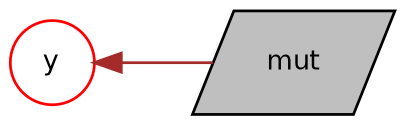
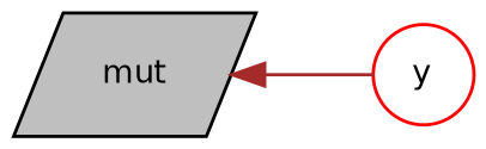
  digraph {
    rankdir=LR
    node [fontname=Helvetica fontsize=10]
    n1 [color=black fillcolor=grey75 fontcolor=black height=0.2 label=mut shape=parallelogram style=filled width=0.4]
    n2 [color=red height=0.2 label=y shape=circle width=0.4]
-   n2 -> n1 [color=brown dir=back fontname=Helvetica fontsize=10 labelfontname=Helvetica labelfontsize=10 style=solid]
+   n1 -> n2 [color=brown dir=back fontname=Helvetica fontsize=10 labelfontname=Helvetica labelfontsize=10 style=solid]
  }
